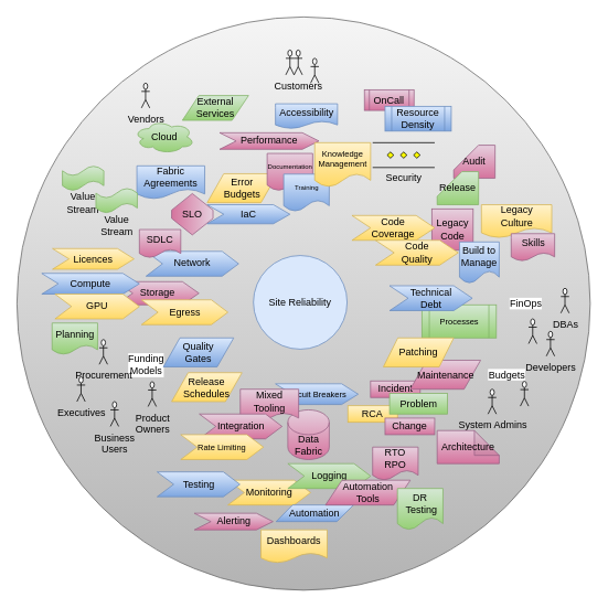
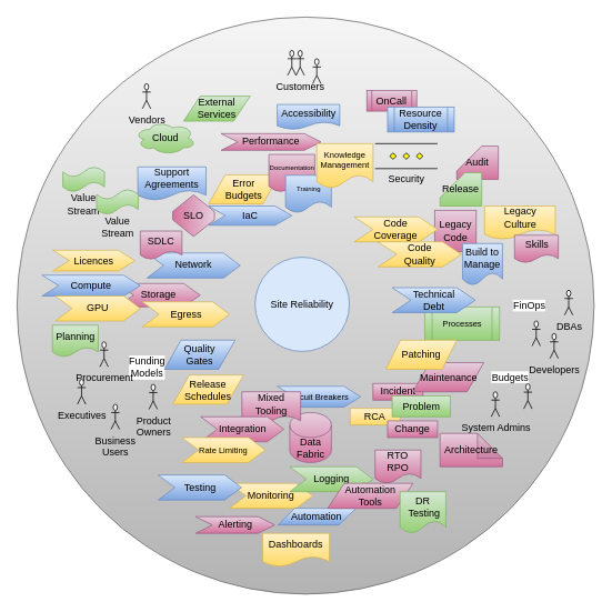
  <mxCell id="0" />
  <mxCell id="1" parent="0" />
  <mxCell id="2" value="" style="ellipse;whiteSpace=wrap;html=1;aspect=fixed;fillColor=#f5f5f5;gradientColor=#b3b3b3;strokeColor=#666666;" vertex="1" parent="1"><mxGeometry x="20" y="20" width="693" height="693" as="geometry" /></mxCell>
  <mxCell id="3" value="Legacy&lt;br&gt;Culture" style="shape=document;whiteSpace=wrap;html=1;boundedLbl=1;fillColor=#fff2cc;gradientColor=#ffd966;strokeColor=#d6b656;" vertex="1" parent="1"><mxGeometry x="581.5" y="247" width="85" height="40" as="geometry" /></mxCell>
  <mxCell id="4" value="&lt;font style=&quot;font-size: 10px;&quot;&gt;Circuit Breakers&lt;/font&gt;" style="shape=step;perimeter=stepPerimeter;whiteSpace=wrap;html=1;fixedSize=1;fillColor=#dae8fc;gradientColor=#7ea6e0;strokeColor=#6c8ebf;" vertex="1" parent="1"><mxGeometry x="332.5" y="463.5" width="100" height="25" as="geometry" /></mxCell>
  <mxCell id="5" value="Data&lt;br&gt;Fabric" style="shape=cylinder3;whiteSpace=wrap;html=1;boundedLbl=1;backgroundOutline=1;size=15;fillColor=#e6d0de;gradientColor=#d5739d;strokeColor=#996185;" vertex="1" parent="1"><mxGeometry x="347.5" y="495" width="50" height="60" as="geometry" /></mxCell>
  <mxCell id="6" value="Business&lt;div&gt;Users&lt;/div&gt;" style="shape=umlActor;verticalLabelPosition=bottom;verticalAlign=top;html=1;outlineConnect=0;" vertex="1" parent="1"><mxGeometry x="133" y="485" width="10" height="30" as="geometry" /></mxCell>
  <mxCell id="7" value="Customers" style="shape=umlActor;verticalLabelPosition=bottom;verticalAlign=top;html=1;outlineConnect=0;" vertex="1" parent="1"><mxGeometry x="355" y="60" width="10" height="30" as="geometry" /></mxCell>
  <mxCell id="8" value="Developers" style="shape=umlActor;verticalLabelPosition=bottom;verticalAlign=top;html=1;outlineConnect=0;" vertex="1" parent="1"><mxGeometry x="660" y="400" width="10" height="30" as="geometry" /></mxCell>
  <mxCell id="9" value="System Admins" style="shape=umlActor;verticalLabelPosition=bottom;verticalAlign=top;html=1;outlineConnect=0;" vertex="1" parent="1"><mxGeometry x="589.5" y="470" width="10" height="30" as="geometry" /></mxCell>
  <mxCell id="10" value="DBAs" style="shape=umlActor;verticalLabelPosition=bottom;verticalAlign=top;html=1;outlineConnect=0;" vertex="1" parent="1"><mxGeometry x="677.5" y="348" width="10" height="30" as="geometry" /></mxCell>
  <mxCell id="11" value="" style="shape=umlActor;verticalLabelPosition=bottom;verticalAlign=top;html=1;outlineConnect=0;" vertex="1" parent="1"><mxGeometry x="628.5" y="460.5" width="10" height="30" as="geometry" /></mxCell>
  <mxCell id="12" value="Product&lt;div&gt;Owners&lt;/div&gt;" style="shape=umlActor;verticalLabelPosition=bottom;verticalAlign=top;html=1;outlineConnect=0;" vertex="1" parent="1"><mxGeometry x="178.5" y="461" width="10" height="30" as="geometry" /></mxCell>
  <mxCell id="13" value="Executives" style="shape=umlActor;verticalLabelPosition=bottom;verticalAlign=top;html=1;outlineConnect=0;" vertex="1" parent="1"><mxGeometry x="92.5" y="455" width="10" height="30" as="geometry" /></mxCell>
  <mxCell id="14" value="" style="shape=umlActor;verticalLabelPosition=bottom;verticalAlign=top;html=1;outlineConnect=0;" vertex="1" parent="1"><mxGeometry x="375" y="70" width="10" height="30" as="geometry" /></mxCell>
  <mxCell id="15" value="" style="shape=umlActor;verticalLabelPosition=bottom;verticalAlign=top;html=1;outlineConnect=0;" vertex="1" parent="1"><mxGeometry x="345" y="60" width="10" height="30" as="geometry" /></mxCell>
  <mxCell id="16" value="Budgets" style="shape=image;html=1;verticalAlign=top;verticalLabelPosition=bottom;labelBackgroundColor=#ffffff;imageAspect=0;aspect=fixed;image=https://cdn0.iconfinder.com/data/icons/math-business-icon-set/93/1_8-128.png" vertex="1" parent="1"><mxGeometry x="598" y="410.5" width="28" height="28" as="geometry" /></mxCell>
  <mxCell id="17" value="Funding&lt;div&gt;Models&lt;/div&gt;" style="shape=image;html=1;verticalAlign=top;verticalLabelPosition=bottom;labelBackgroundColor=#ffffff;imageAspect=0;aspect=fixed;image=https://cdn0.iconfinder.com/data/icons/math-business-icon-set/93/1_8-128.png" vertex="1" parent="1"><mxGeometry x="161.5" y="392" width="28" height="28" as="geometry" /></mxCell>
  <mxCell id="18" value="" style="shape=tape;whiteSpace=wrap;html=1;fillColor=#d5e8d4;gradientColor=#97d077;strokeColor=#82b366;" vertex="1" parent="1"><mxGeometry x="75" y="200" width="50" height="30" as="geometry" /></mxCell>
  <mxCell id="19" value="Value Stream" style="text;html=1;align=center;verticalAlign=middle;whiteSpace=wrap;rounded=0;" vertex="1" parent="1"><mxGeometry x="70" y="230" width="60" height="30" as="geometry" /></mxCell>
  <mxCell id="20" value="" style="verticalLabelPosition=bottom;verticalAlign=top;html=1;shape=mxgraph.flowchart.parallel_mode;pointerEvents=1" vertex="1" parent="1"><mxGeometry x="450" y="172" width="75" height="30" as="geometry" /></mxCell>
  <mxCell id="21" value="Security" style="text;html=1;align=center;verticalAlign=middle;whiteSpace=wrap;rounded=0;" vertex="1" parent="1"><mxGeometry x="457.5" y="200" width="60" height="30" as="geometry" /></mxCell>
  <mxCell id="22" value="FinOps" style="shape=image;html=1;verticalAlign=top;verticalLabelPosition=bottom;labelBackgroundColor=#ffffff;imageAspect=0;aspect=fixed;image=https://cdn0.iconfinder.com/data/icons/math-business-icon-set/93/1_8-128.png" vertex="1" parent="1"><mxGeometry x="620.5" y="325" width="28" height="28" as="geometry" /></mxCell>
  <mxCell id="23" value="Incident" style="rounded=0;whiteSpace=wrap;html=1;fillColor=#e6d0de;gradientColor=#d5739d;strokeColor=#996185;" vertex="1" parent="1"><mxGeometry x="447.5" y="460" width="60" height="20" as="geometry" /></mxCell>
  <mxCell id="24" value="RCA" style="rounded=0;whiteSpace=wrap;html=1;fillColor=#fff2cc;gradientColor=#ffd966;strokeColor=#d6b656;" vertex="1" parent="1"><mxGeometry x="420" y="490" width="60" height="20" as="geometry" /></mxCell>
  <mxCell id="25" value="Problem" style="rounded=0;whiteSpace=wrap;html=1;fillColor=#d5e8d4;gradientColor=#97d077;strokeColor=#82b366;" vertex="1" parent="1"><mxGeometry x="470.5" y="475" width="70" height="25" as="geometry" /></mxCell>
  <mxCell id="26" value="Skills" style="shape=document;whiteSpace=wrap;html=1;boundedLbl=1;fillColor=#e6d0de;gradientColor=#d5739d;strokeColor=#996185;" vertex="1" parent="1"><mxGeometry x="617.5" y="282" width="52.5" height="33" as="geometry" /></mxCell>
  <mxCell id="27" value="&lt;font style=&quot;font-size: 10px;&quot;&gt;Processes&lt;/font&gt;" style="shape=process;whiteSpace=wrap;html=1;backgroundOutline=1;fillColor=#d5e8d4;gradientColor=#97d077;strokeColor=#82b366;" vertex="1" parent="1"><mxGeometry x="509.5" y="368" width="90" height="40" as="geometry" /></mxCell>
  <mxCell id="28" value="Monitoring" style="shape=step;perimeter=stepPerimeter;whiteSpace=wrap;html=1;fixedSize=1;fillColor=#fff2cc;gradientColor=#ffd966;strokeColor=#d6b656;" vertex="1" parent="1"><mxGeometry x="275" y="580" width="100" height="30" as="geometry" /></mxCell>
  <mxCell id="29" value="Logging" style="shape=step;perimeter=stepPerimeter;whiteSpace=wrap;html=1;fixedSize=1;fillColor=#d5e8d4;gradientColor=#97d077;strokeColor=#82b366;" vertex="1" parent="1"><mxGeometry x="347.5" y="560" width="100" height="30" as="geometry" /></mxCell>
  <mxCell id="30" value="Alerting" style="shape=step;perimeter=stepPerimeter;whiteSpace=wrap;html=1;fixedSize=1;fillColor=#e6d0de;gradientColor=#d5739d;strokeColor=#996185;" vertex="1" parent="1"><mxGeometry x="234.5" y="620" width="95" height="20" as="geometry" /></mxCell>
  <mxCell id="31" value="Release&lt;div&gt;Schedules&lt;/div&gt;" style="shape=parallelogram;perimeter=parallelogramPerimeter;whiteSpace=wrap;html=1;fixedSize=1;fillColor=#fff2cc;gradientColor=#ffd966;strokeColor=#d6b656;" vertex="1" parent="1"><mxGeometry x="207" y="450" width="85" height="35" as="geometry" /></mxCell>
  <mxCell id="32" value="Maintenance" style="shape=parallelogram;perimeter=parallelogramPerimeter;whiteSpace=wrap;html=1;fixedSize=1;fillColor=#e6d0de;gradientColor=#d5739d;strokeColor=#996185;" vertex="1" parent="1"><mxGeometry x="495.5" y="435" width="85" height="35" as="geometry" /></mxCell>
  <mxCell id="33" value="Legacy&lt;div&gt;Code&lt;/div&gt;" style="whiteSpace=wrap;html=1;aspect=fixed;fillColor=#e6d0de;gradientColor=#d5739d;strokeColor=#996185;" vertex="1" parent="1"><mxGeometry x="521.5" y="252" width="50" height="50" as="geometry" /></mxCell>
  <mxCell id="34" value="Mixed&lt;div&gt;Tooling&lt;/div&gt;" style="shape=document;whiteSpace=wrap;html=1;boundedLbl=1;fillColor=#e6d0de;gradientColor=#d5739d;strokeColor=#996185;" vertex="1" parent="1"><mxGeometry x="290" y="470" width="70.5" height="41" as="geometry" /></mxCell>
  <mxCell id="35" value="Network" style="shape=step;perimeter=stepPerimeter;whiteSpace=wrap;html=1;fixedSize=1;fillColor=#dae8fc;gradientColor=#7ea6e0;strokeColor=#6c8ebf;" vertex="1" parent="1"><mxGeometry x="176" y="303.38" width="112" height="30" as="geometry" /></mxCell>
  <mxCell id="36" value="Storage" style="shape=step;perimeter=stepPerimeter;whiteSpace=wrap;html=1;fixedSize=1;fillColor=#e6d0de;gradientColor=#d5739d;strokeColor=#996185;" vertex="1" parent="1"><mxGeometry x="140" y="340" width="100" height="28" as="geometry" /></mxCell>
  <mxCell id="37" value="Compute" style="shape=step;perimeter=stepPerimeter;whiteSpace=wrap;html=1;fixedSize=1;fillColor=#dae8fc;gradientColor=#7ea6e0;strokeColor=#6c8ebf;" vertex="1" parent="1"><mxGeometry x="50" y="330" width="118" height="25" as="geometry" /></mxCell>
  <mxCell id="38" value="Licences" style="shape=step;perimeter=stepPerimeter;whiteSpace=wrap;html=1;fixedSize=1;fillColor=#fff2cc;gradientColor=#ffd966;strokeColor=#d6b656;" vertex="1" parent="1"><mxGeometry x="63" y="300" width="98.5" height="25" as="geometry" /></mxCell>
  <mxCell id="39" value="Vendors" style="shape=umlActor;verticalLabelPosition=bottom;verticalAlign=top;html=1;outlineConnect=0;" vertex="1" parent="1"><mxGeometry x="170.5" y="100" width="10" height="30" as="geometry" /></mxCell>
  <mxCell id="40" value="Error&lt;div&gt;Budgets&lt;/div&gt;" style="shape=parallelogram;perimeter=parallelogramPerimeter;whiteSpace=wrap;html=1;fixedSize=1;fillColor=#fff2cc;gradientColor=#ffd966;strokeColor=#d6b656;" vertex="1" parent="1"><mxGeometry x="250" y="209.5" width="85" height="35" as="geometry" /></mxCell>
  <mxCell id="41" value="SLO" style="shape=hexagon;perimeter=hexagonPerimeter2;whiteSpace=wrap;html=1;fixedSize=1;direction=south;fillColor=#e6d0de;gradientColor=#d5739d;strokeColor=#996185;" vertex="1" parent="1"><mxGeometry x="207" y="233.5" width="50" height="50" as="geometry" /></mxCell>
  <mxCell id="42" value="Cloud" style="ellipse;shape=cloud;whiteSpace=wrap;html=1;fillColor=#d5e8d4;gradientColor=#97d077;strokeColor=#82b366;" vertex="1" parent="1"><mxGeometry x="161.5" y="145" width="73" height="40" as="geometry" /></mxCell>
  <mxCell id="43" value="Audit" style="shape=card;whiteSpace=wrap;html=1;fillColor=#e6d0de;gradientColor=#d5739d;strokeColor=#996185;" vertex="1" parent="1"><mxGeometry x="548" y="175" width="50" height="40" as="geometry" /></mxCell>
  <mxCell id="44" value="Release" style="shape=card;whiteSpace=wrap;html=1;fillColor=#d5e8d4;gradientColor=#97d077;strokeColor=#82b366;" vertex="1" parent="1"><mxGeometry x="528" y="207" width="50" height="40" as="geometry" /></mxCell>
  <mxCell id="45" value="Build to Manage" style="shape=document;whiteSpace=wrap;html=1;boundedLbl=1;fillColor=#dae8fc;gradientColor=#7ea6e0;strokeColor=#6c8ebf;" vertex="1" parent="1"><mxGeometry x="555" y="292" width="48" height="50" as="geometry" /></mxCell>
  <mxCell id="46" value="Automation" style="shape=parallelogram;perimeter=parallelogramPerimeter;whiteSpace=wrap;html=1;fixedSize=1;fillColor=#dae8fc;gradientColor=#7ea6e0;strokeColor=#6c8ebf;" vertex="1" parent="1"><mxGeometry x="333.25" y="610" width="93.5" height="20" as="geometry" /></mxCell>
  <mxCell id="47" value="Testing" style="shape=step;perimeter=stepPerimeter;whiteSpace=wrap;html=1;fixedSize=1;fillColor=#dae8fc;gradientColor=#7ea6e0;strokeColor=#6c8ebf;" vertex="1" parent="1"><mxGeometry x="189.5" y="570" width="100" height="30" as="geometry" /></mxCell>
  <mxCell id="48" value="Code&lt;br&gt;Coverage" style="shape=step;perimeter=stepPerimeter;whiteSpace=wrap;html=1;fixedSize=1;size=22.5;fillColor=#fff2cc;gradientColor=#ffd966;strokeColor=#d6b656;" vertex="1" parent="1"><mxGeometry x="425" y="260" width="100" height="30" as="geometry" /></mxCell>
  <mxCell id="49" value="Documentation" style="shape=document;whiteSpace=wrap;html=1;boundedLbl=1;fontSize=8;fillColor=#e6d0de;gradientColor=#d5739d;strokeColor=#996185;" vertex="1" parent="1"><mxGeometry x="322.5" y="185" width="55" height="45" as="geometry" /></mxCell>
  <mxCell id="50" value="Training" style="shape=document;whiteSpace=wrap;html=1;boundedLbl=1;fontSize=8;fillColor=#dae8fc;gradientColor=#7ea6e0;strokeColor=#6c8ebf;" vertex="1" parent="1"><mxGeometry x="342.5" y="210" width="55" height="45" as="geometry" /></mxCell>
  <mxCell id="51" value="Architecture" style="shape=note;whiteSpace=wrap;html=1;backgroundOutline=1;darkOpacity=0.05;fillColor=#e6d0de;gradientColor=#d5739d;strokeColor=#996185;" vertex="1" parent="1"><mxGeometry x="528" y="520" width="75" height="40" as="geometry" /></mxCell>
  <mxCell id="52" value="Change" style="rounded=0;whiteSpace=wrap;html=1;fillColor=#e6d0de;gradientColor=#d5739d;strokeColor=#996185;" vertex="1" parent="1"><mxGeometry x="465" y="505" width="60" height="20" as="geometry" /></mxCell>
  <mxCell id="53" value="Integration" style="shape=step;perimeter=stepPerimeter;whiteSpace=wrap;html=1;fixedSize=1;fillColor=#e6d0de;gradientColor=#d5739d;strokeColor=#996185;" vertex="1" parent="1"><mxGeometry x="240.5" y="500" width="100" height="30" as="geometry" /></mxCell>
  <mxCell id="54" value="IaC" style="shape=step;perimeter=stepPerimeter;whiteSpace=wrap;html=1;fixedSize=1;fillColor=#dae8fc;gradientColor=#7ea6e0;strokeColor=#6c8ebf;" vertex="1" parent="1"><mxGeometry x="250" y="247" width="100" height="23" as="geometry" /></mxCell>
  <mxCell id="55" value="SDLC" style="shape=document;whiteSpace=wrap;html=1;boundedLbl=1;fillColor=#e6d0de;gradientColor=#d5739d;strokeColor=#996185;" vertex="1" parent="1"><mxGeometry x="168" y="277" width="50" height="34" as="geometry" /></mxCell>
  <mxCell id="56" value="Procurement" style="shape=umlActor;verticalLabelPosition=bottom;verticalAlign=top;html=1;outlineConnect=0;" vertex="1" parent="1"><mxGeometry x="119.5" y="410" width="10" height="30" as="geometry" /></mxCell>
  <mxCell id="57" value="OnCall" style="shape=process;whiteSpace=wrap;html=1;backgroundOutline=1;fillColor=#e6d0de;gradientColor=#d5739d;strokeColor=#996185;" vertex="1" parent="1"><mxGeometry x="440" y="108" width="60" height="25" as="geometry" /></mxCell>
  <mxCell id="58" value="Site Reliability" style="ellipse;whiteSpace=wrap;html=1;aspect=fixed;fillColor=#dae8fc;strokeColor=#6c8ebf;" vertex="1" parent="1"><mxGeometry x="305.88" y="308.38" width="113.25" height="113.25" as="geometry" /></mxCell>
  <mxCell id="59" value="RTO&lt;div&gt;RPO&lt;/div&gt;" style="shape=document;whiteSpace=wrap;html=1;boundedLbl=1;fillColor=#e6d0de;gradientColor=#d5739d;strokeColor=#996185;" vertex="1" parent="1"><mxGeometry x="450" y="540" width="55" height="40" as="geometry" /></mxCell>
  <mxCell id="60" value="Planning" style="shape=document;whiteSpace=wrap;html=1;boundedLbl=1;fillColor=#d5e8d4;gradientColor=#97d077;strokeColor=#82b366;" vertex="1" parent="1"><mxGeometry x="62.5" y="390" width="55" height="38" as="geometry" /></mxCell>
  <mxCell id="61" value="External&lt;br&gt;Services" style="shape=parallelogram;perimeter=parallelogramPerimeter;whiteSpace=wrap;html=1;fixedSize=1;fillColor=#d5e8d4;gradientColor=#97d077;strokeColor=#82b366;" vertex="1" parent="1"><mxGeometry x="220" y="115" width="80" height="30" as="geometry" /></mxCell>
  <mxCell id="62" value="Resource&lt;br&gt;Density" style="shape=process;whiteSpace=wrap;html=1;backgroundOutline=1;fillColor=#dae8fc;gradientColor=#7ea6e0;strokeColor=#6c8ebf;" vertex="1" parent="1"><mxGeometry x="465" y="128" width="80" height="30" as="geometry" /></mxCell>
  <mxCell id="63" value="Patching" style="shape=parallelogram;perimeter=parallelogramPerimeter;whiteSpace=wrap;html=1;fixedSize=1;size=17.5;fillColor=#fff2cc;gradientColor=#ffd966;strokeColor=#d6b656;" vertex="1" parent="1"><mxGeometry x="463" y="408" width="85" height="35" as="geometry" /></mxCell>
  <mxCell id="64" value="&lt;font style=&quot;font-size: 10px;&quot;&gt;Rate Limiting&lt;/font&gt;" style="shape=step;perimeter=stepPerimeter;whiteSpace=wrap;html=1;fixedSize=1;fillColor=#fff2cc;gradientColor=#ffd966;strokeColor=#d6b656;" vertex="1" parent="1"><mxGeometry x="218" y="525" width="100" height="30" as="geometry" /></mxCell>
  <mxCell id="65" value="Code&lt;br&gt;Quality" style="shape=step;perimeter=stepPerimeter;whiteSpace=wrap;html=1;fixedSize=1;size=22.5;fillColor=#fff2cc;gradientColor=#ffd966;strokeColor=#d6b656;" vertex="1" parent="1"><mxGeometry x="453.5" y="290" width="100" height="30" as="geometry" /></mxCell>
  <mxCell id="66" value="" style="shape=umlActor;verticalLabelPosition=bottom;verticalAlign=top;html=1;outlineConnect=0;" vertex="1" parent="1"><mxGeometry x="638.5" y="385" width="10" height="30" as="geometry" /></mxCell>
- <mxCell id="67" value="Fabric Agreements" style="shape=document;whiteSpace=wrap;html=1;boundedLbl=1;fillColor=#dae8fc;gradientColor=#7ea6e0;strokeColor=#6c8ebf;" vertex="1" parent="1"><mxGeometry x="165" y="200" width="82" height="40" as="geometry" /></mxCell>
+ <mxCell id="67" value="Support Agreements" style="shape=document;whiteSpace=wrap;html=1;boundedLbl=1;fillColor=#dae8fc;gradientColor=#7ea6e0;strokeColor=#6c8ebf;" vertex="1" parent="1"><mxGeometry x="165" y="200" width="82" height="40" as="geometry" /></mxCell>
  <mxCell id="68" value="Accessibility" style="shape=document;whiteSpace=wrap;html=1;boundedLbl=1;fillColor=#dae8fc;gradientColor=#7ea6e0;strokeColor=#6c8ebf;" vertex="1" parent="1"><mxGeometry x="332.5" y="125" width="75" height="30" as="geometry" /></mxCell>
  <mxCell id="69" value="Performance" style="shape=step;perimeter=stepPerimeter;whiteSpace=wrap;html=1;fixedSize=1;fillColor=#e6d0de;gradientColor=#d5739d;strokeColor=#996185;" vertex="1" parent="1"><mxGeometry x="265" y="160" width="120" height="20" as="geometry" /></mxCell>
  <mxCell id="70" value="Dashboards" style="shape=document;whiteSpace=wrap;html=1;boundedLbl=1;fillColor=#fff2cc;gradientColor=#ffd966;strokeColor=#d6b656;" vertex="1" parent="1"><mxGeometry x="315" y="640" width="80" height="40" as="geometry" /></mxCell>
  <mxCell id="71" value="GPU" style="shape=step;perimeter=stepPerimeter;whiteSpace=wrap;html=1;fixedSize=1;fillColor=#fff2cc;gradientColor=#ffd966;strokeColor=#d6b656;" vertex="1" parent="1"><mxGeometry x="66" y="355" width="102" height="30" as="geometry" /></mxCell>
  <mxCell id="72" value="Egress" style="shape=step;perimeter=stepPerimeter;whiteSpace=wrap;html=1;fixedSize=1;fillColor=#fff2cc;gradientColor=#ffd966;strokeColor=#d6b656;" vertex="1" parent="1"><mxGeometry x="170.5" y="362" width="104.5" height="30" as="geometry" /></mxCell>
  <mxCell id="73" value="Automation&lt;div&gt;Tools&lt;/div&gt;" style="shape=parallelogram;perimeter=parallelogramPerimeter;whiteSpace=wrap;html=1;fixedSize=1;fillColor=#e6d0de;gradientColor=#d5739d;strokeColor=#996185;" vertex="1" parent="1"><mxGeometry x="393" y="580" width="102.5" height="30" as="geometry" /></mxCell>
  <mxCell id="74" value="DR&lt;div&gt;&amp;nbsp;Testing&lt;/div&gt;" style="shape=document;whiteSpace=wrap;html=1;boundedLbl=1;fillColor=#d5e8d4;gradientColor=#97d077;strokeColor=#82b366;" vertex="1" parent="1"><mxGeometry x="480" y="590" width="55" height="50" as="geometry" /></mxCell>
  <mxCell id="75" value="Technical&lt;br&gt;Debt" style="shape=step;perimeter=stepPerimeter;whiteSpace=wrap;html=1;fixedSize=1;size=22.5;fillColor=#dae8fc;gradientColor=#7ea6e0;strokeColor=#6c8ebf;" vertex="1" parent="1"><mxGeometry x="470.5" y="345.01" width="100" height="30" as="geometry" /></mxCell>
  <mxCell id="76" value="" style="shape=tape;whiteSpace=wrap;html=1;fillColor=#d5e8d4;gradientColor=#97d077;strokeColor=#82b366;" vertex="1" parent="1"><mxGeometry x="115.5" y="227" width="50" height="30" as="geometry" /></mxCell>
  <mxCell id="77" value="Value Stream" style="text;html=1;align=center;verticalAlign=middle;whiteSpace=wrap;rounded=0;" vertex="1" parent="1"><mxGeometry x="110.5" y="257" width="60" height="30" as="geometry" /></mxCell>
  <mxCell id="78" value="Knowledge&lt;br style=&quot;font-size: 10px;&quot;&gt;Management" style="shape=document;whiteSpace=wrap;html=1;boundedLbl=1;fontSize=10;fillColor=#fff2cc;gradientColor=#ffd966;strokeColor=#d6b656;" vertex="1" parent="1"><mxGeometry x="380" y="172" width="67.5" height="53.5" as="geometry" /></mxCell>
  <mxCell id="79" value="Quality&lt;br&gt;Gates" style="shape=parallelogram;perimeter=parallelogramPerimeter;whiteSpace=wrap;html=1;fixedSize=1;fillColor=#dae8fc;gradientColor=#7ea6e0;strokeColor=#6c8ebf;" vertex="1" parent="1"><mxGeometry x="197" y="408" width="85" height="35" as="geometry" /></mxCell>
